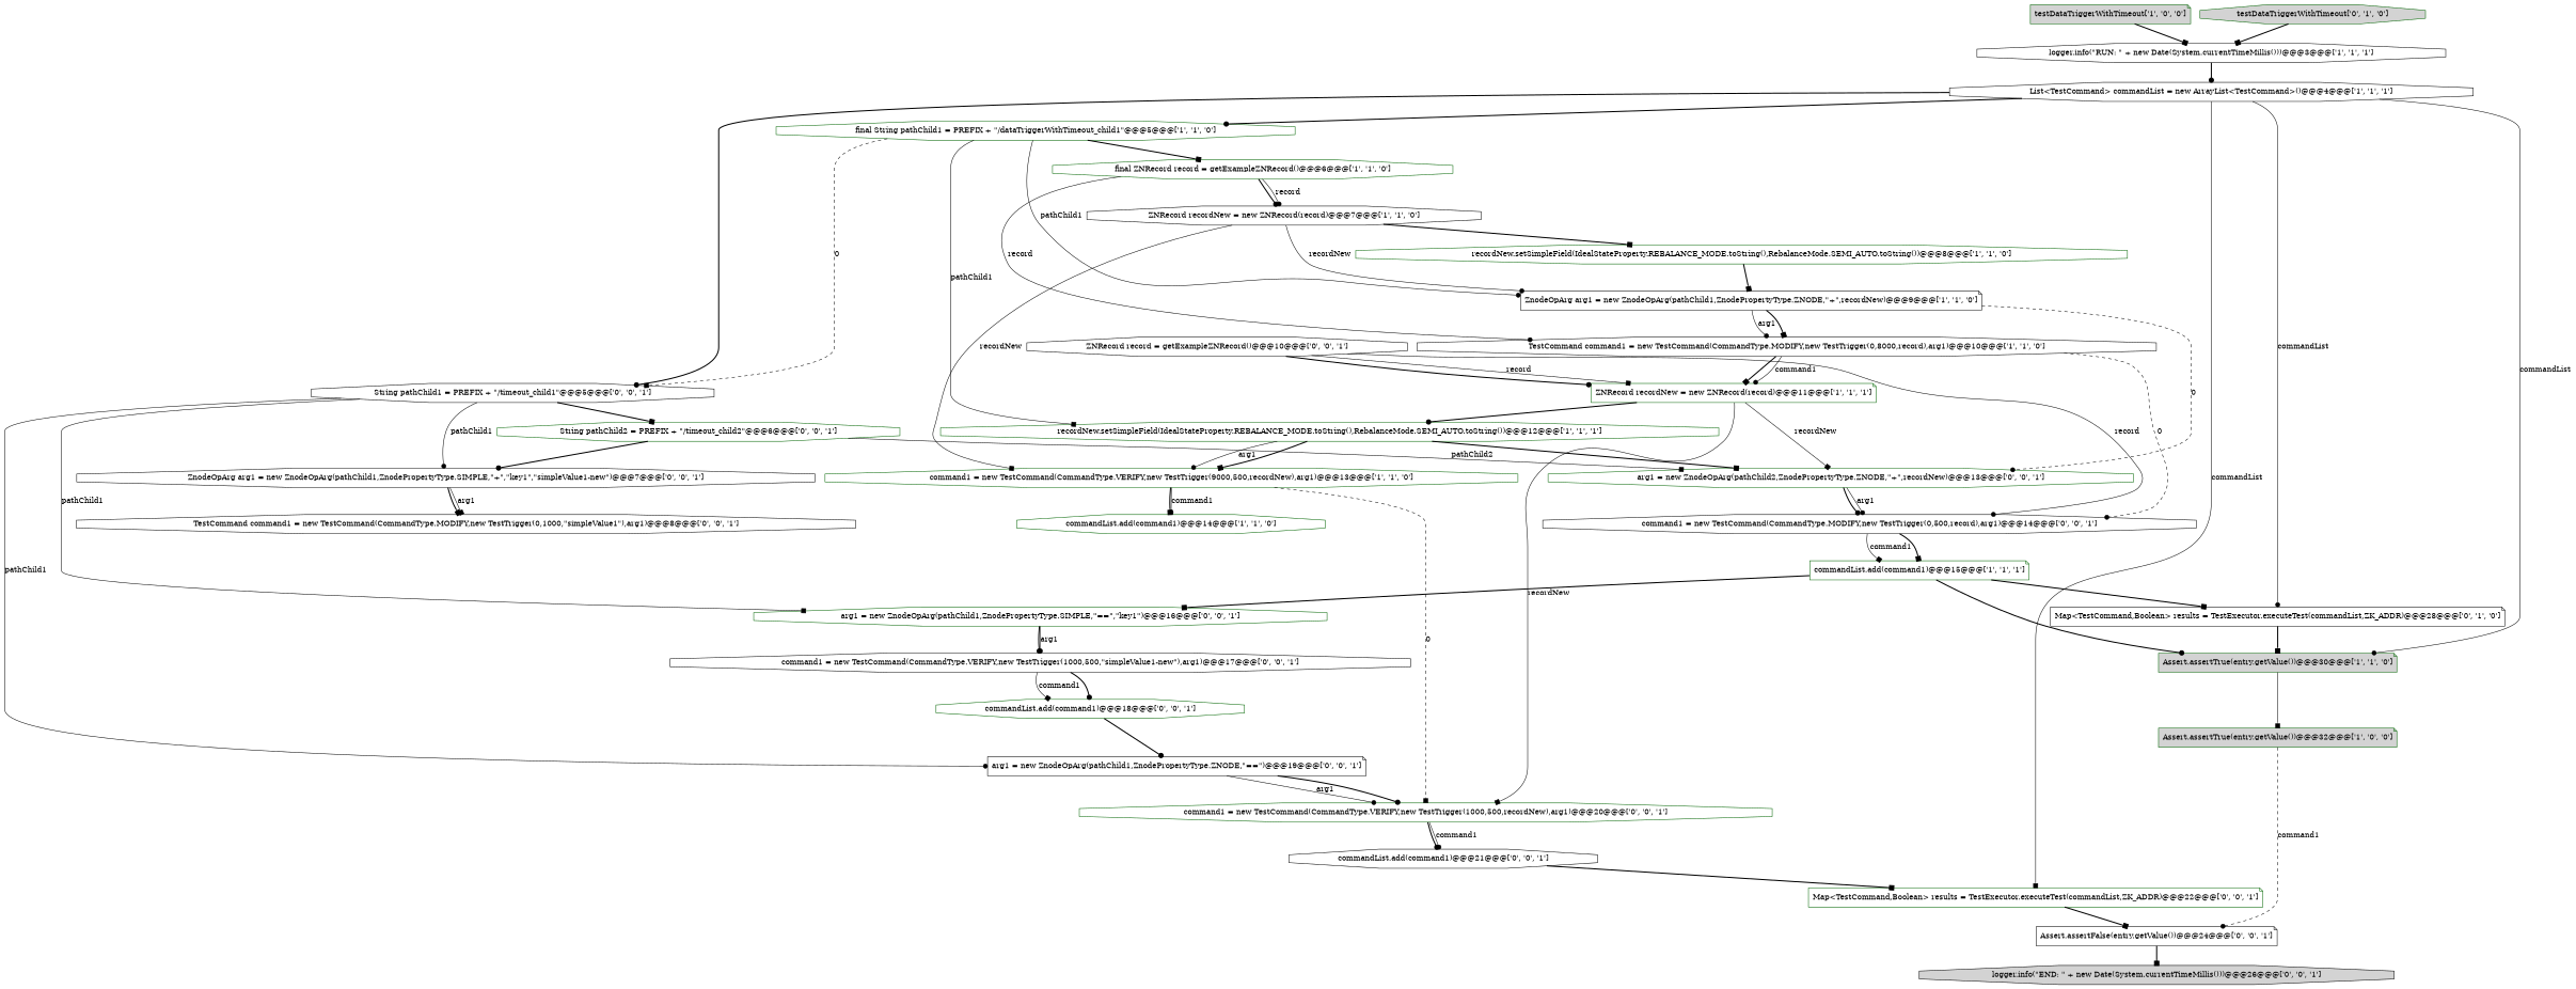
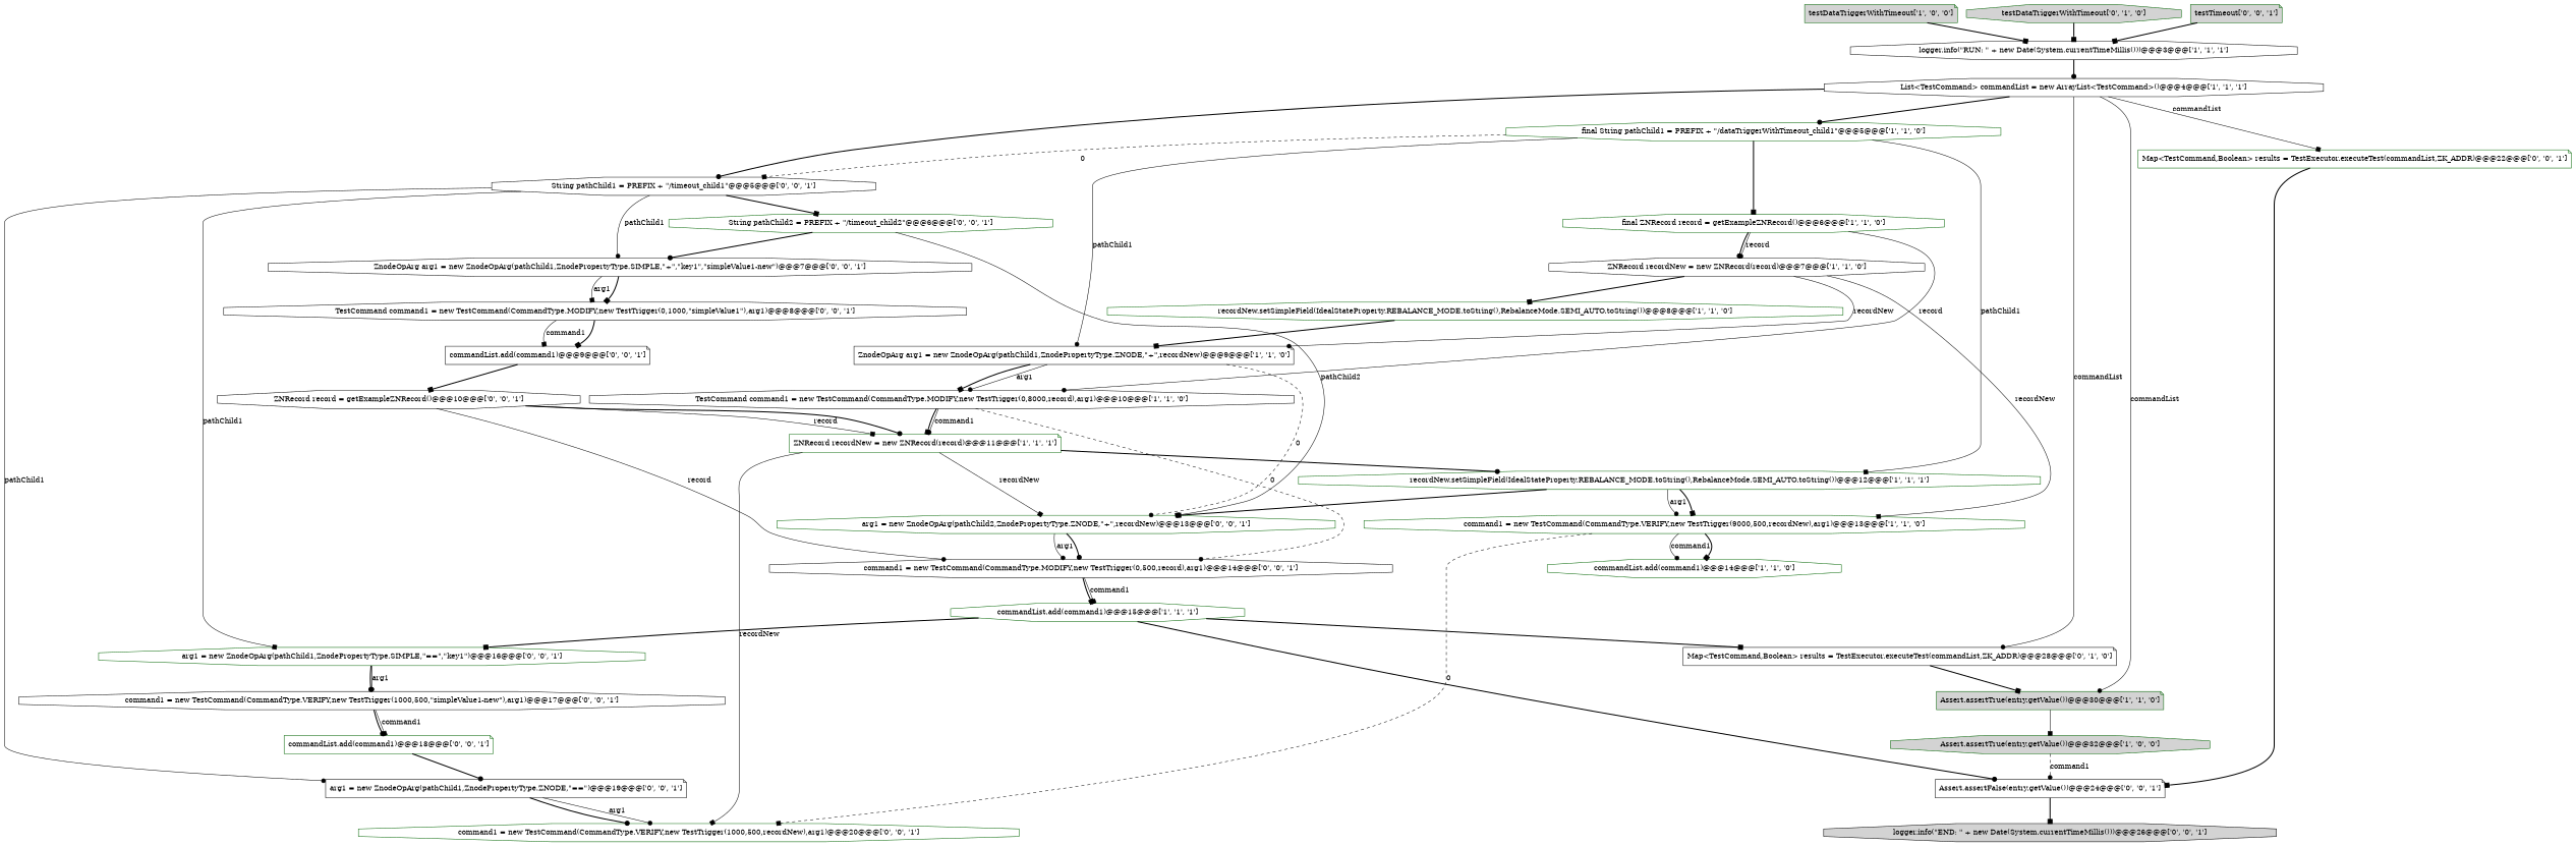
  digraph {
    node [color=darkgreen fillcolor=white shape=octagon style=filled]
    edge [arrowhead=box style=bold]
    n1 [color=black label="command1 = new TestCommand(CommandType.MODIFY,new TestTrigger(0,500,record),arg1)@@@14@@@['0', '0', '1']"]
-   n2 [label="commandList.add(command1)@@@15@@@['1', '1', '1']" shape=note]
+   n2 [label="commandList.add(command1)@@@15@@@['1', '1', '1']"]
    n3 [label="arg1 = new ZnodeOpArg(pathChild1,ZnodePropertyType.SIMPLE,\"==\",\"key1\")@@@16@@@['0', '0', '1']"]
    n4 [color=black label="Map<TestCommand,Boolean> results = TestExecutor.executeTest(commandList,ZK_ADDR)@@@28@@@['0', '1', '0']" shape=note]
    n5 [fillcolor=lightgray label="Assert.assertTrue(entry.getValue())@@@30@@@['1', '1', '0']" shape=note]
    n6 [label="recordNew.setSimpleField(IdealStateProperty.REBALANCE_MODE.toString(),RebalanceMode.SEMI_AUTO.toString())@@@12@@@['1', '1', '1']"]
    n7 [label="command1 = new TestCommand(CommandType.VERIFY,new TestTrigger(9000,500,recordNew),arg1)@@@13@@@['1', '1', '0']"]
    n8 [label="arg1 = new ZnodeOpArg(pathChild2,ZnodePropertyType.ZNODE,\"+\",recordNew)@@@13@@@['0', '0', '1']"]
    n9 [label="command1 = new TestCommand(CommandType.VERIFY,new TestTrigger(1000,500,recordNew),arg1)@@@20@@@['0', '0', '1']"]
    n10 [label="commandList.add(command1)@@@14@@@['1', '1', '0']"]
    n11 [label="ZNRecord recordNew = new ZNRecord(record)@@@11@@@['1', '1', '1']" shape=note]
-   n12 [color=black label="commandList.add(command1)@@@21@@@['0', '0', '1']"]
    n13 [color=black label="String pathChild1 = PREFIX + \"/timeout_child1\"@@@5@@@['0', '0', '1']"]
    n14 [color=black label="ZnodeOpArg arg1 = new ZnodeOpArg(pathChild1,ZnodePropertyType.SIMPLE,\"+\",\"key1\",\"simpleValue1-new\")@@@7@@@['0', '0', '1']"]
    n15 [label="String pathChild2 = PREFIX + \"/timeout_child2\"@@@6@@@['0', '0', '1']"]
    n16 [color=black label="arg1 = new ZnodeOpArg(pathChild1,ZnodePropertyType.ZNODE,\"==\")@@@19@@@['0', '0', '1']" shape=note]
    n17 [color=black label="command1 = new TestCommand(CommandType.VERIFY,new TestTrigger(1000,500,\"simpleValue1-new\"),arg1)@@@17@@@['0', '0', '1']"]
    n18 [color=black label="TestCommand command1 = new TestCommand(CommandType.MODIFY,new TestTrigger(0,1000,\"simpleValue1\"),arg1)@@@8@@@['0', '0', '1']"]
    n19 [color=black label="List<TestCommand> commandList = new ArrayList<TestCommand>()@@@4@@@['1', '1', '1']"]
    n20 [label="final String pathChild1 = PREFIX + \"/dataTriggerWithTimeout_child1\"@@@5@@@['1', '1', '0']"]
    n21 [label="Map<TestCommand,Boolean> results = TestExecutor.executeTest(commandList,ZK_ADDR)@@@22@@@['0', '0', '1']" shape=note]
    n22 [color=black label="ZnodeOpArg arg1 = new ZnodeOpArg(pathChild1,ZnodePropertyType.ZNODE,\"+\",recordNew)@@@9@@@['1', '1', '0']" shape=note]
    n23 [label="final ZNRecord record = getExampleZNRecord()@@@6@@@['1', '1', '0']"]
    n24 [color=black label="Assert.assertFalse(entry.getValue())@@@24@@@['0', '0', '1']" shape=note]
-   n25 [fillcolor=lightgray label="Assert.assertTrue(entry.getValue())@@@32@@@['1', '0', '0']" shape=note]
+   n25 [fillcolor=lightgray label="Assert.assertTrue(entry.getValue())@@@32@@@['1', '0', '0']"]
    n26 [color=black label="ZNRecord recordNew = new ZNRecord(record)@@@7@@@['1', '1', '0']"]
    n27 [label="recordNew.setSimpleField(IdealStateProperty.REBALANCE_MODE.toString(),RebalanceMode.SEMI_AUTO.toString())@@@8@@@['1', '1', '0']"]
    n28 [color=black label="TestCommand command1 = new TestCommand(CommandType.MODIFY,new TestTrigger(0,8000,record),arg1)@@@10@@@['1', '1', '0']"]
-   n29 [label="commandList.add(command1)@@@18@@@['0', '0', '1']"]
+   n29 [label="commandList.add(command1)@@@18@@@['0', '0', '1']" shape=note]
    n30 [color=black fillcolor=lightgray label="logger.info(\"END: \" + new Date(System.currentTimeMillis()))@@@26@@@['0', '0', '1']"]
    n31 [fillcolor=lightgray label="testDataTriggerWithTimeout['1', '0', '0']" shape=note]
    n32 [color=black label="logger.info(\"RUN: \" + new Date(System.currentTimeMillis()))@@@3@@@['1', '1', '1']"]
    n33 [fillcolor=lightgray label="testDataTriggerWithTimeout['0', '1', '0']"]
+   n34 [color=black label="commandList.add(command1)@@@9@@@['0', '0', '1']" shape=note]
    n35 [color=black label="ZNRecord record = getExampleZNRecord()@@@10@@@['0', '0', '1']"]
+   n36 [fillcolor=lightgray label="testTimeout['0', '0', '1']" shape=note]
    n1 -> n2 [label=command1 style=solid]
    n1 -> n2
    n2 -> n3
    n2 -> n4
-   n2 -> n5 [arrowhead=dot]
+   n2 -> n24 [arrowhead=dot]
    n3 -> n17 [arrowhead=dot]
    n3 -> n17 [arrowhead=dot label=arg1 style=solid]
    n4 -> n5
    n5 -> n25 [style=solid]
    n6 -> n7 [arrowhead=dot label=arg1 style=solid]
    n6 -> n7
    n6 -> n8
    n7 -> n9 [label=0 style=dashed]
    n7 -> n10 [arrowhead=dot label=command1 style=solid]
    n7 -> n10
    n8 -> n1 [arrowhead=dot label=arg1 style=solid]
    n8 -> n1 [arrowhead=dot]
-   n9 -> n12 [arrowhead=dot]
-   n9 -> n12 [arrowhead=dot label=command1 style=solid]
    n11 -> n6 [arrowhead=dot]
    n11 -> n8 [label=recordNew style=solid]
    n11 -> n9 [label=recordNew style=solid]
-   n12 -> n21
    n13 -> n3 [label=pathChild1 style=solid]
    n13 -> n14 [arrowhead=dot label=pathChild1 style=solid]
    n13 -> n15
    n13 -> n16 [arrowhead=dot label=pathChild1 style=solid]
    n14 -> n18
    n14 -> n18 [label=arg1 style=solid]
    n15 -> n8 [label=pathChild2 style=solid]
    n15 -> n14 [arrowhead=dot]
    n16 -> n9 [arrowhead=dot label=arg1 style=solid]
    n16 -> n9 [arrowhead=dot]
    n17 -> n29 [arrowhead=dot]
    n17 -> n29 [label=command1 style=solid]
+   n18 -> n34
+   n18 -> n34 [label=command1 style=solid]
    n19 -> n4 [arrowhead=dot label=commandList style=solid]
    n19 -> n5 [arrowhead=dot label=commandList style=solid]
    n19 -> n13 [arrowhead=dot]
    n19 -> n20 [arrowhead=dot]
    n19 -> n21 [label=commandList style=solid]
    n20 -> n6 [label=pathChild1 style=solid]
    n20 -> n13 [label=0 style=dashed]
    n20 -> n22 [arrowhead=dot label=pathChild1 style=solid]
    n20 -> n23
    n21 -> n24
    n22 -> n8 [arrowhead=dot label=0 style=dashed]
    n22 -> n28 [arrowhead=dot label=arg1 style=solid]
    n22 -> n28
    n23 -> n26 [arrowhead=dot]
    n23 -> n26 [arrowhead=dot label=record style=solid]
    n23 -> n28 [arrowhead=dot label=record style=solid]
    n24 -> n30
    n25 -> n24 [arrowhead=dot label=command1 style=dashed]
    n26 -> n7 [label=recordNew style=solid]
    n26 -> n22 [arrowhead=dot label=recordNew style=solid]
    n26 -> n27
    n27 -> n22
    n28 -> n1 [arrowhead=dot label=0 style=dashed]
    n28 -> n11
    n28 -> n11 [arrowhead=dot label=command1 style=solid]
    n29 -> n16 [arrowhead=dot]
    n31 -> n32
    n32 -> n19 [arrowhead=dot]
    n33 -> n32
+   n34 -> n35
    n35 -> n1 [arrowhead=dot label=record style=solid]
    n35 -> n11 [label=record style=solid]
    n35 -> n11 [arrowhead=dot]
+   n36 -> n32
  }
